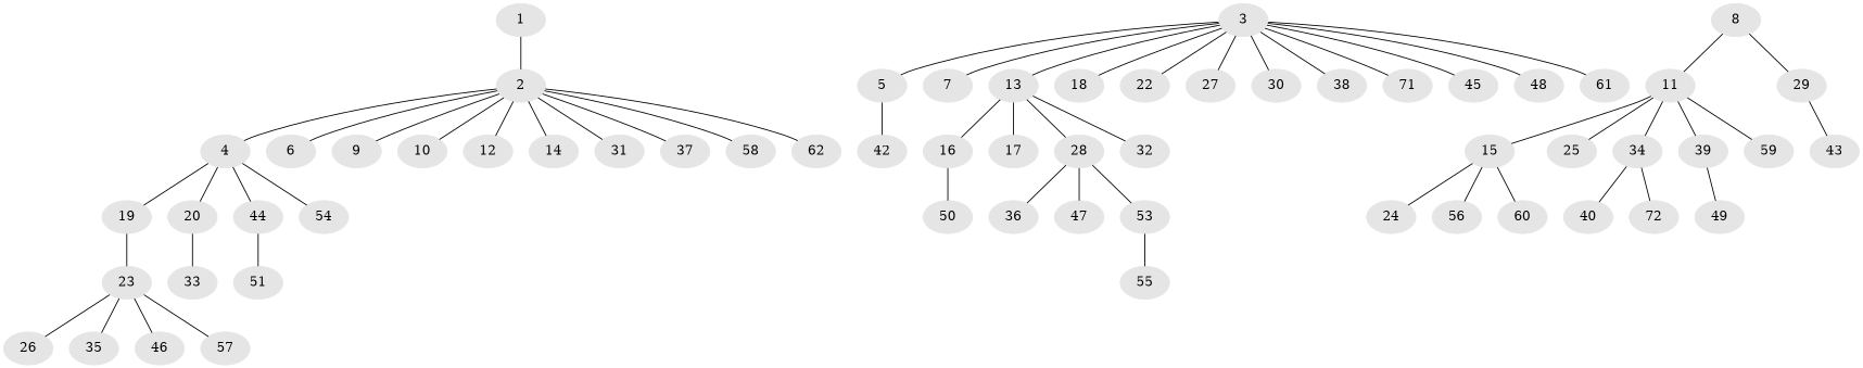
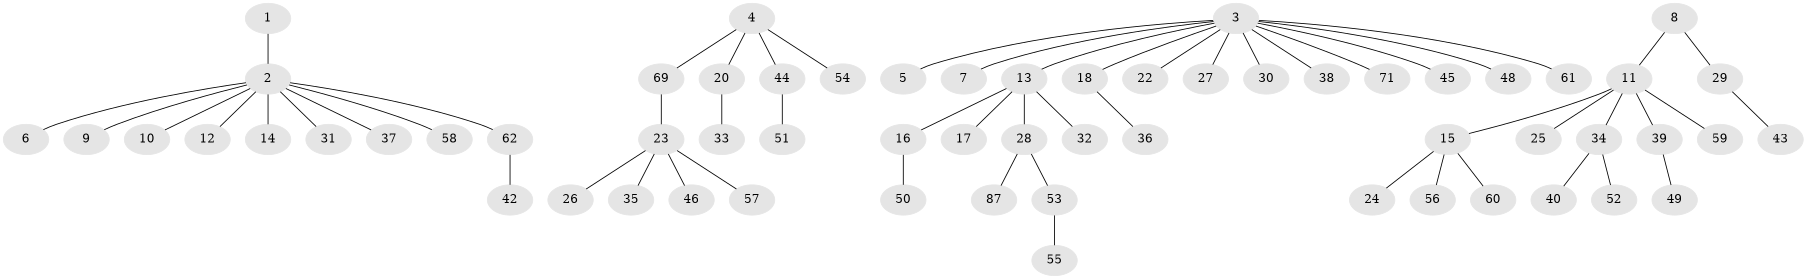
  graph {
    node [color=gray90 style=filled]
    1
    2
    4
    6
    9
    10
    12
    14
    31
    37
    58
    62
    3
    5
    7
    13
    18
    22
    27
    30
    38
    n22 [label=71]
    45
    48
    61
-   19
+   19 [label=69]
    20
    44
    54
    42
    8
    11
    29
    16
    17
    28
    32
    23
    33
    51
    15
    25
    34
    39
    59
    43
    24
    56
    60
    40
-   52 [label=72]
+   52
    49
    50
    36
-   47
+   47 [label=87]
    53
    26
    35
    46
    57
    55
    1 -- 2
-   2 -- 4
    2 -- 6
    2 -- 9
    2 -- 10
    2 -- 12
    2 -- 14
    2 -- 31
    2 -- 37
    2 -- 58
    2 -- 62
    4 -- 19
    4 -- 20
    4 -- 44
    4 -- 54
    3 -- 5
    3 -- 7
    3 -- 13
    3 -- 18
    3 -- 22
    3 -- 27
    3 -- 30
    3 -- 38
    3 -- n22
    3 -- 45
    3 -- 48
    3 -- 61
-   5 -- 42
+   62 -- 42
    13 -- 16
    13 -- 17
    13 -- 28
    13 -- 32
    19 -- 23
    20 -- 33
    44 -- 51
    8 -- 11
    8 -- 29
    11 -- 15
    11 -- 25
    11 -- 34
    11 -- 39
    11 -- 59
    29 -- 43
    16 -- 50
-   28 -- 36
+   18 -- 36
    28 -- 47
    28 -- 53
    23 -- 26
    23 -- 35
    23 -- 46
    23 -- 57
    15 -- 24
    15 -- 56
    15 -- 60
    34 -- 40
    34 -- 52
    39 -- 49
    53 -- 55
  }
